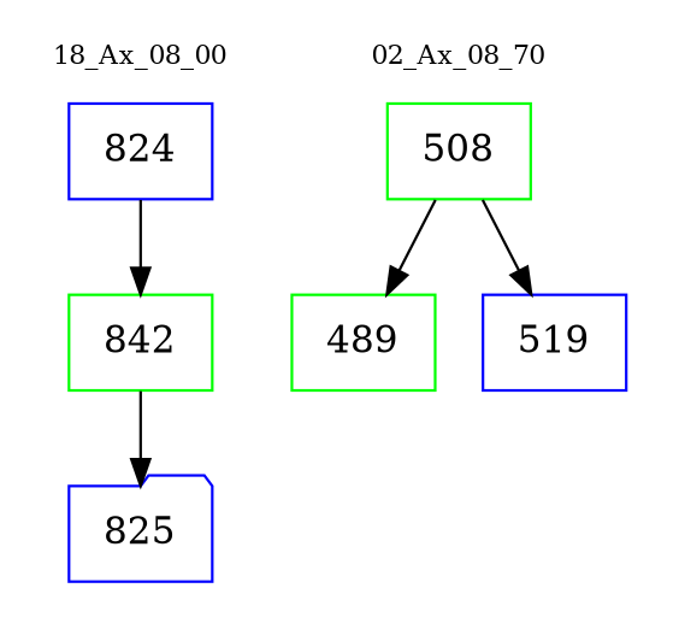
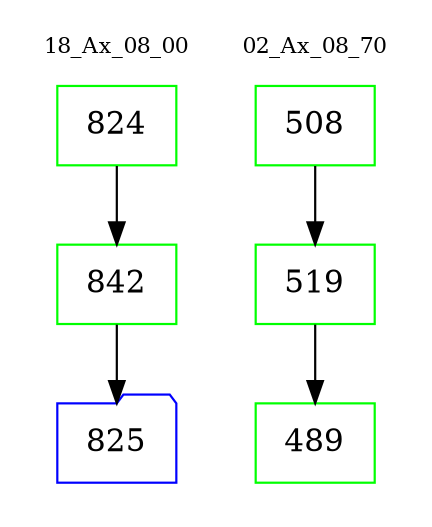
  digraph {
    node [color=green shape=box]
    edge [color=black]
-   n1 [color=blue label=824]
+   n1 [label=824]
    n2 [color=blue label=825 shape=folder]
    n3 [label=842]
    n4 [label=508]
    n5 [label=489]
-   n6 [color=blue label=519]
+   n6 [label=519]
    subgraph cluster_1 {
      color=white
      fontsize=10
      label="18_Ax_08_00"
      n1
      n2
      n3
    }
    subgraph cluster_2 {
      color=white
      fontsize=10
      label="02_Ax_08_70"
      n4
      n5
      n6
    }
    n1 -> n3
    n3 -> n2
-   n4 -> n5
+   n6 -> n5
    n4 -> n6
  }
